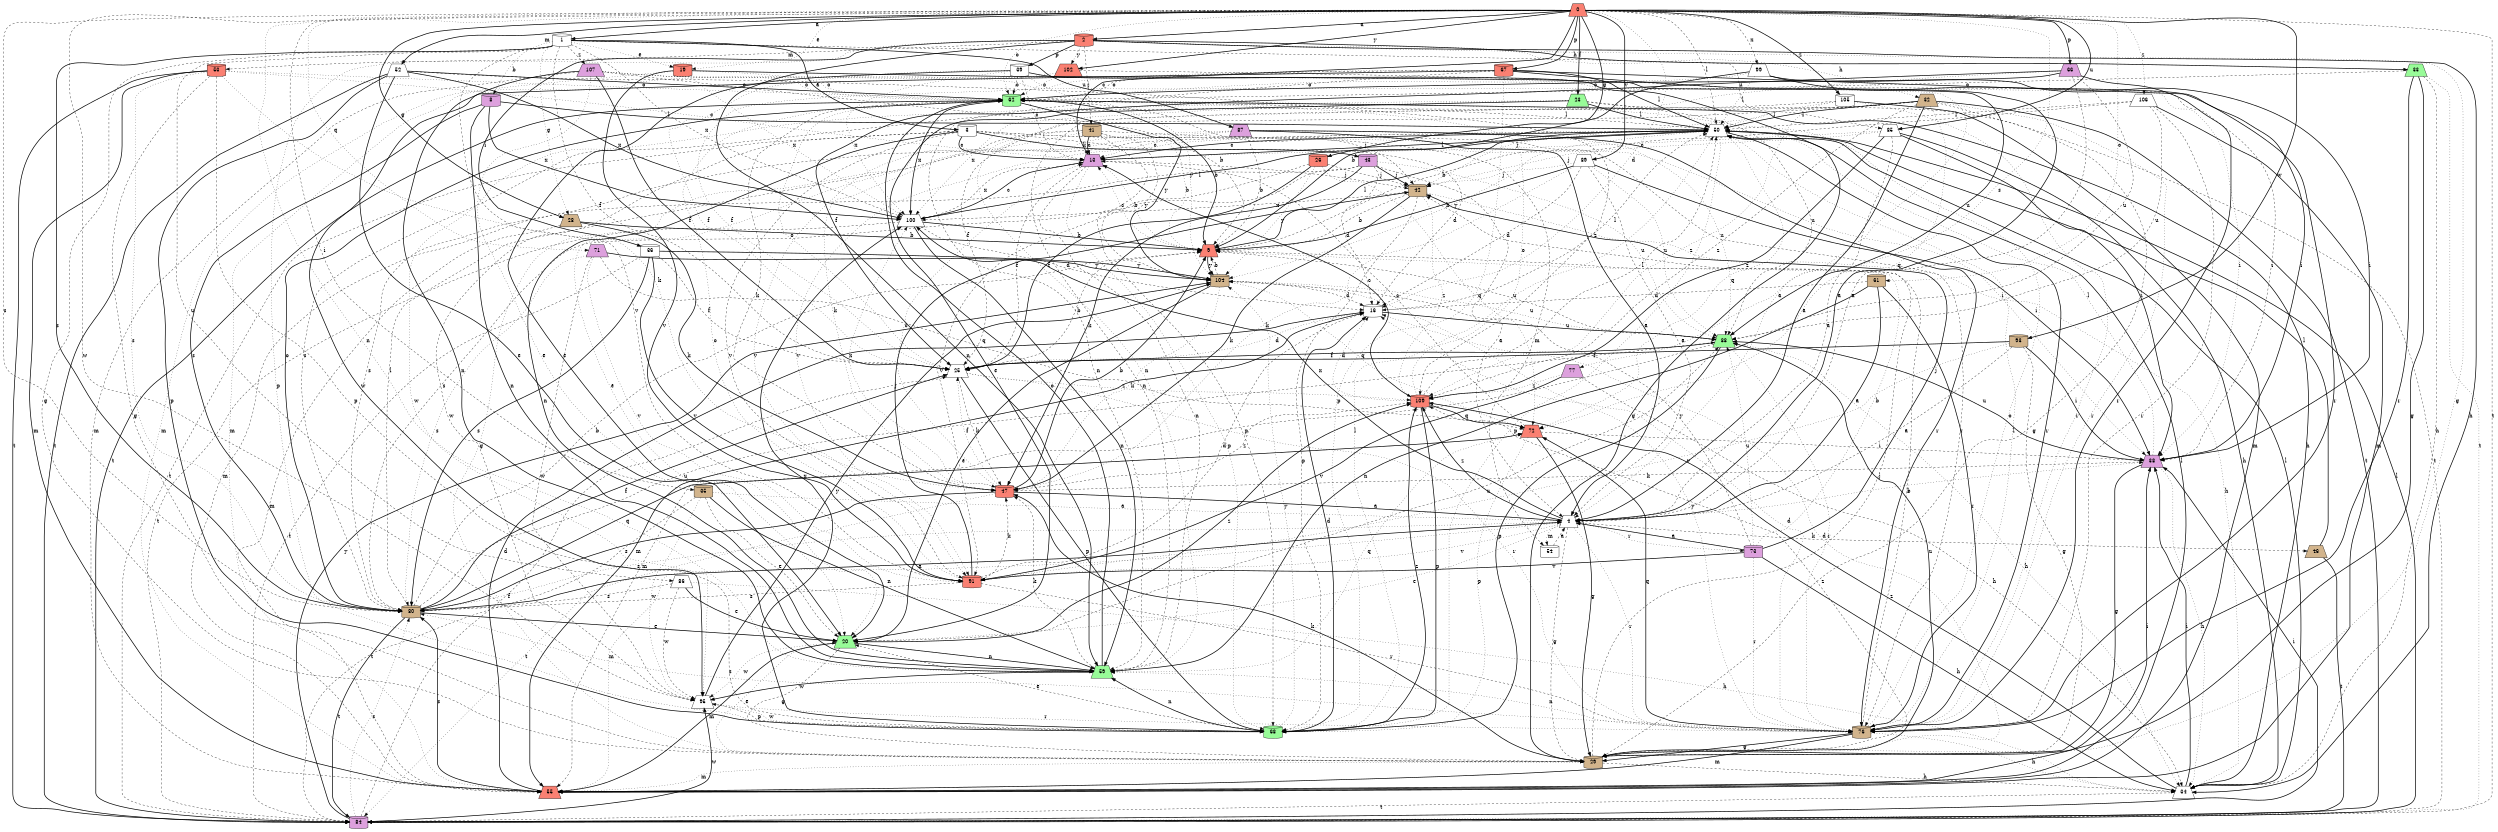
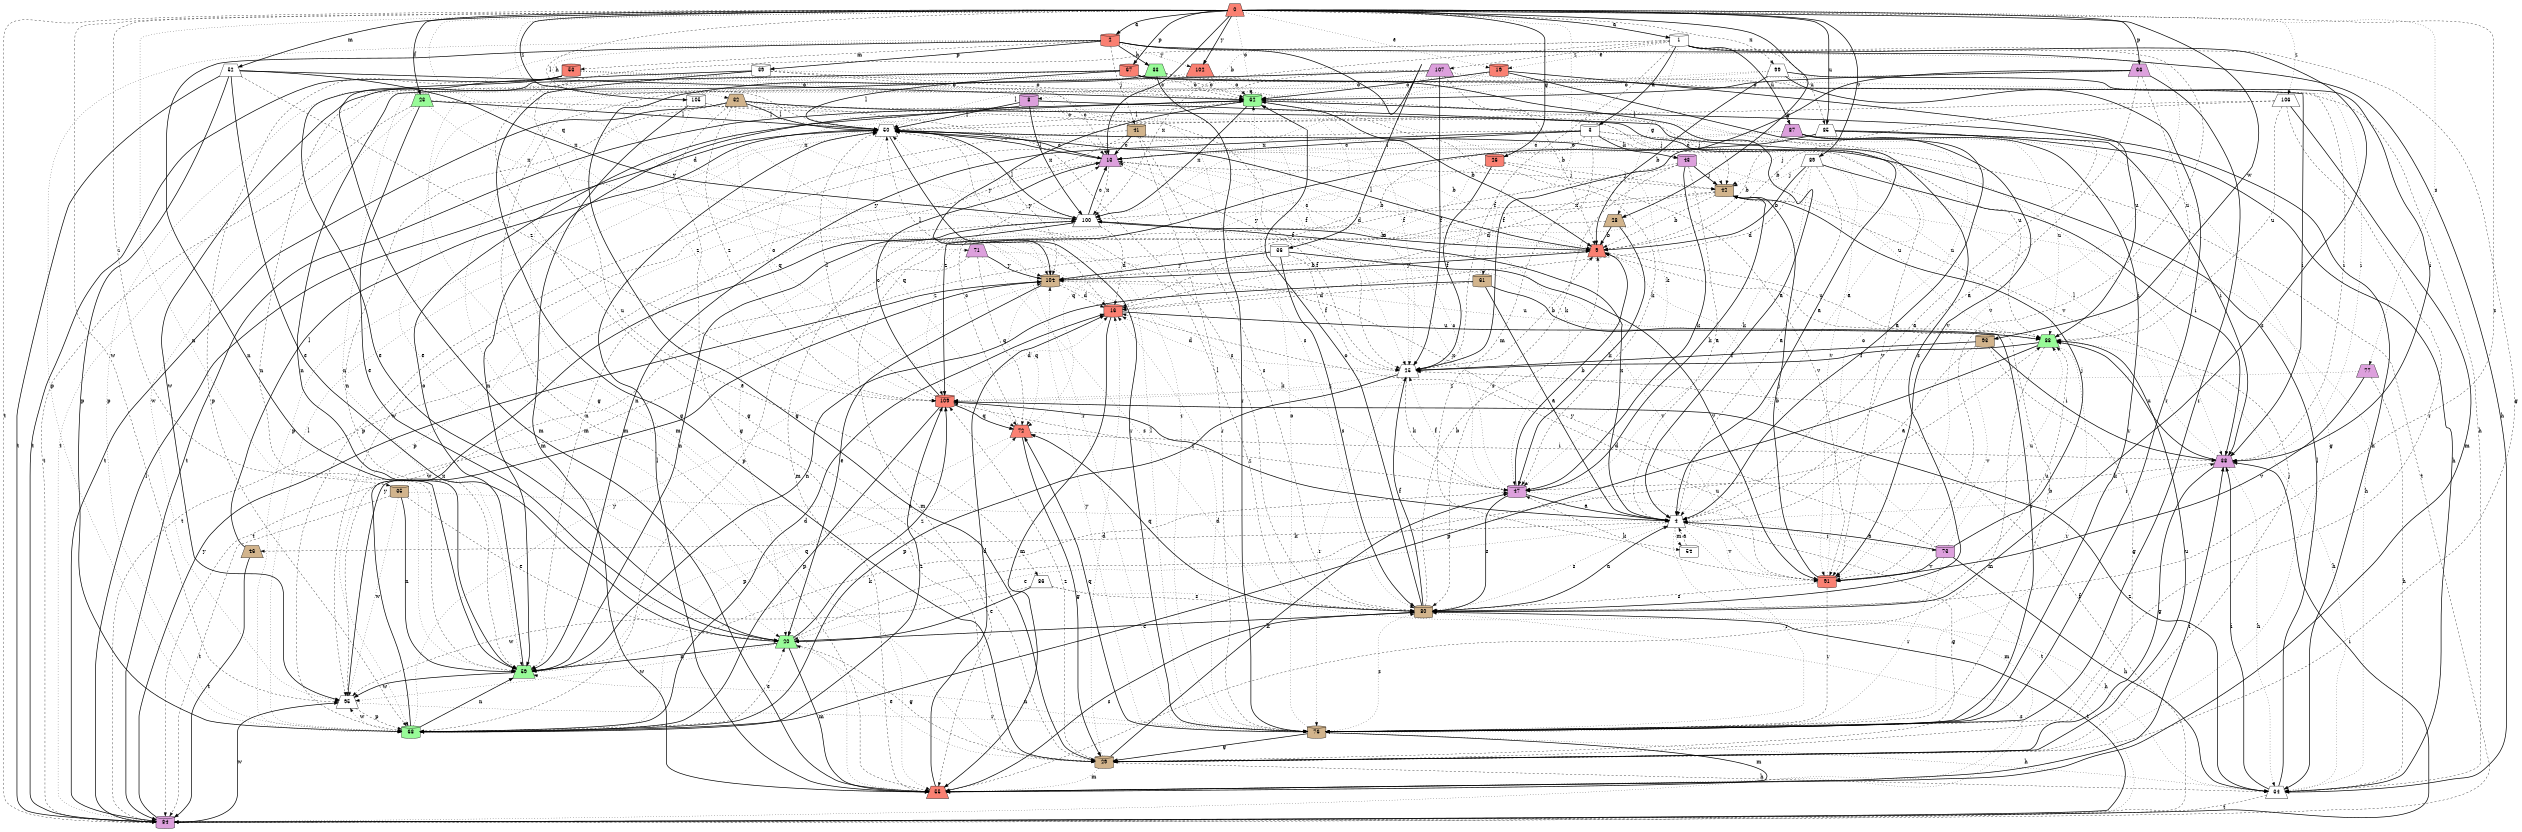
  strict digraph {
    node [fillcolor=white shape=trapezium style=filled]
    edge [style=bold]
    0 [fillcolor=salmon]
    1 [shape=cylinder]
    2 [fillcolor=salmon shape=cylinder]
    13 [fillcolor=plum]
-   16 [shape=cylinder]
+   16 [fillcolor=salmon shape=cylinder]
    19 [fillcolor=salmon shape=cylinder]
    23 [fillcolor=palegreen]
    26 [fillcolor=salmon shape=cylinder]
    28 [fillcolor=tan]
    35 [fillcolor=tan shape=cylinder]
    50
    52
    59 [fillcolor=palegreen]
    61 [fillcolor=tan shape=cylinder]
    62 [fillcolor=palegreen shape=cylinder]
    66 [fillcolor=plum]
    67 [fillcolor=salmon shape=cylinder]
    71 [fillcolor=plum]
    77 [fillcolor=plum]
    80 [fillcolor=tan shape=cylinder]
    84 [fillcolor=plum shape=cylinder]
    85
    89
    93 [fillcolor=tan shape=cylinder]
    95
    99
    102 [fillcolor=salmon]
    105 [shape=cylinder]
    106
    3 [shape=cylinder]
    8 [fillcolor=plum shape=cylinder]
    25
    29 [fillcolor=tan shape=cylinder]
    86
    87 [fillcolor=plum]
    91 [fillcolor=salmon shape=cylinder]
    100
    107 [fillcolor=plum]
    32 [fillcolor=tan]
    33 [fillcolor=palegreen]
    34
    36 [shape=cylinder]
    39 [shape=cylinder]
    41 [fillcolor=tan shape=cylinder]
    53 [fillcolor=salmon shape=cylinder]
    68 [fillcolor=palegreen shape=cylinder]
    9 [fillcolor=salmon]
    42 [fillcolor=tan shape=cylinder]
    55 [fillcolor=salmon]
    88 [fillcolor=palegreen]
    20 [fillcolor=palegreen]
    104 [fillcolor=tan shape=cylinder]
    72 [fillcolor=salmon]
-   47 [fillcolor=salmon shape=cylinder]
+   47 [fillcolor=plum shape=cylinder]
    4
    76 [fillcolor=tan shape=cylinder]
    109 [fillcolor=salmon shape=cylinder]
    38 [fillcolor=plum]
    43 [fillcolor=plum shape=cylinder]
    54 [shape=cylinder]
    46 [fillcolor=tan]
    73 [fillcolor=plum shape=cylinder]
    0 -> 1 [label=a]
    0 -> 2 [label=a]
    0 -> 13 [label=c]
    0 -> 16 [label=d style=dotted]
    0 -> 19 [label=e style=dotted]
    0 -> 23 [label=f]
    0 -> 26 [label=g]
    0 -> 28 [label=g]
    0 -> 35 [label=i style=dashed]
    0 -> 50 [label=l style=dashed]
    0 -> 52 [label=m]
    0 -> 59 [label=n style=dotted]
    0 -> 61 [label=o style=dotted]
    0 -> 62 [label=o style=dotted]
    0 -> 66 [label=p]
    0 -> 67 [label=p]
    0 -> 71 [label=q style=dotted]
    0 -> 77 [label=s style=dotted]
    0 -> 80 [label=s style=dashed]
    0 -> 84 [label=t style=dashed]
    0 -> 85 [label=u]
    0 -> 89 [label=v]
    0 -> 93 [label=w]
    0 -> 95 [label=w style=dashed]
    0 -> 99 [label=x style=dashed]
    0 -> 102 [label=y]
    0 -> 105 [label=z]
    0 -> 106 [label=z style=dotted]
    1 -> 19 [label=e style=dotted]
    1 -> 28 [label=g style=dotted]
    1 -> 80 [label=s]
    1 -> 85 [label=u style=dashed]
    1 -> 3 [label=a]
    1 -> 8 [label=b style=dotted]
    1 -> 25 [label=f style=dashed]
    1 -> 29 [label=g style=dashed]
    1 -> 86 [label=u style=dashed]
    1 -> 87 [label=u]
    1 -> 91 [label=v style=dashed]
    1 -> 100 [label=x style=dashed]
    1 -> 107 [label=z style=dashed]
    2 -> 59 [label=n]
    2 -> 102 [label=y style=dotted]
    2 -> 29 [label=g style=dotted]
-   41 -> 91 [label=v style=dotted]
+   2 -> 91 [label=v style=dotted]
    2 -> 32 [label=h style=dotted]
    2 -> 33 [label=h]
    2 -> 34 [label=h]
    2 -> 36 [label=i]
    2 -> 39 [label=p]
    2 -> 41 [label=j style=dashed]
    2 -> 53 [label=m style=dashed]
    2 -> 68 [label=p style=dotted]
    13 -> 50 [label=l]
    13 -> 59 [label=n style=dashed]
    13 -> 25 [label=f style=dashed]
    13 -> 100 [label=x style=dashed]
    13 -> 68 [label=p style=dotted]
    13 -> 9 [label=b style=dotted]
    13 -> 42 [label=j style=dashed]
    16 -> 50 [label=l style=dashed]
    16 -> 55 [label=m]
    16 -> 88 [label=u]
-   19 -> 62 [label=o style=dotted]
+   19 -> 62 [label=o]
    19 -> 91 [label=v]
    19 -> 100 [label=x style=dotted]
    19 -> 55 [label=m style=dotted]
    19 -> 88 [label=u]
    23 -> 50 [label=l]
    23 -> 84 [label=t style=dashed]
    23 -> 95 [label=w style=dotted]
    23 -> 100 [label=x style=dotted]
    23 -> 88 [label=u style=dashed]
    23 -> 20 [label=e]
    26 -> 25 [label=f]
    26 -> 91 [label=v style=dashed]
    26 -> 42 [label=j style=dashed]
    26 -> 104 [label=y style=dotted]
    26 -> 72 [label=q style=dotted]
    28 -> 9 [label=b]
    28 -> 55 [label=m style=dashed]
    28 -> 47 [label=k]
    35 -> 59 [label=n]
    35 -> 84 [label=t style=dashed]
    35 -> 95 [label=w style=dotted]
    35 -> 20 [label=e style=dashed]
    35 -> 4 [label=a style=dotted]
    50 -> 13 [label=c]
    50 -> 91 [label=v style=dotted]
    50 -> 68 [label=p style=dotted]
    50 -> 104 [label=y style=dotted]
    50 -> 72 [label=q style=dotted]
    50 -> 76 [label=r]
    52 -> 62 [label=o]
    52 -> 84 [label=t]
    52 -> 100 [label=x]
    52 -> 68 [label=p]
    52 -> 20 [label=e]
    52 -> 109 [label=z style=dashed]
    59 -> 62 [label=o]
    59 -> 95 [label=w]
    59 -> 72 [label=q style=dotted]
    59 -> 47 [label=k style=dashed]
    61 -> 16 [label=d style=dashed]
    61 -> 59 [label=n]
    61 -> 4 [label=a]
    61 -> 76 [label=r]
    62 -> 50 [label=l style=dashed]
    62 -> 84 [label=t]
    62 -> 100 [label=x]
    62 -> 34 [label=h]
    62 -> 9 [label=b]
    62 -> 42 [label=j style=dashed]
    62 -> 104 [label=y]
    62 -> 47 [label=k style=dashed]
    66 -> 59 [label=n style=dotted]
    66 -> 62 [label=o]
    66 -> 25 [label=f]
    66 -> 88 [label=u style=dashed]
    66 -> 4 [label=a style=dashed]
    66 -> 76 [label=r]
    67 -> 50 [label=l]
    67 -> 59 [label=n style=dashed]
    67 -> 62 [label=o style=dashed]
    67 -> 95 [label=w]
    67 -> 25 [label=f style=dotted]
    67 -> 68 [label=p style=dotted]
    67 -> 4 [label=a]
    67 -> 38 [label=i]
    71 -> 80 [label=s style=dotted]
    71 -> 95 [label=w style=dashed]
    71 -> 91 [label=v style=dotted]
    71 -> 104 [label=y]
    71 -> 72 [label=q style=dashed]
    77 -> 91 [label=v]
    77 -> 34 [label=h style=dashed]
    77 -> 109 [label=z style=dotted]
    80 -> 50 [label=l style=dashed]
    80 -> 62 [label=o]
    80 -> 84 [label=t]
    80 -> 25 [label=f]
    80 -> 9 [label=b style=dashed]
    80 -> 88 [label=u style=dashed]
    80 -> 20 [label=e]
    80 -> 72 [label=q]
    80 -> 4 [label=a]
    84 -> 50 [label=l]
    84 -> 80 [label=s style=dotted]
    84 -> 95 [label=w]
    84 -> 25 [label=f style=dashed]
    84 -> 104 [label=y]
    84 -> 38 [label=i]
    85 -> 13 [label=c style=dotted]
    85 -> 34 [label=h]
    85 -> 42 [label=j style=dotted]
    85 -> 4 [label=a style=dashed]
    85 -> 109 [label=z]
    85 -> 38 [label=i]
    89 -> 16 [label=d style=dashed]
    89 -> 9 [label=b]
    89 -> 42 [label=j style=dotted]
    89 -> 88 [label=u style=dotted]
    89 -> 47 [label=k style=dotted]
    89 -> 4 [label=a style=dashed]
    89 -> 38 [label=i]
    93 -> 25 [label=f]
    93 -> 29 [label=g style=dashed]
    93 -> 91 [label=v style=dotted]
    93 -> 4 [label=a style=dashed]
    93 -> 38 [label=i]
    95 -> 68 [label=p style=dashed]
    95 -> 104 [label=y]
    95 -> 76 [label=r style=dotted]
    99 -> 50 [label=l style=dotted]
    99 -> 62 [label=o style=dotted]
    99 -> 9 [label=b]
    99 -> 76 [label=r]
    99 -> 38 [label=i]
    102 -> 62 [label=o style=dotted]
    102 -> 55 [label=m style=dotted]
    102 -> 38 [label=i style=dashed]
    105 -> 50 [label=l style=dotted]
    105 -> 25 [label=f style=dashed]
    105 -> 55 [label=m]
    105 -> 76 [label=r style=dotted]
    105 -> 109 [label=z style=dotted]
    106 -> 50 [label=l style=dashed]
    106 -> 9 [label=b style=dashed]
    106 -> 55 [label=m]
    106 -> 88 [label=u style=dashed]
    106 -> 76 [label=r style=dashed]
    3 -> 13 [label=c]
    3 -> 16 [label=d style=dashed]
    3 -> 59 [label=n]
    3 -> 84 [label=t style=dashed]
    3 -> 95 [label=w style=dashed]
    3 -> 91 [label=v style=dashed]
    3 -> 38 [label=i style=dotted]
    3 -> 43 [label=k]
    3 -> 54 [label=m style=dashed]
    8 -> 50 [label=l]
    8 -> 59 [label=n]
    8 -> 80 [label=s]
    8 -> 100 [label=x]
    25 -> 16 [label=d style=dotted]
    25 -> 62 [label=o style=dotted]
    25 -> 68 [label=p]
    25 -> 9 [label=b style=dashed]
    25 -> 47 [label=k style=dashed]
    25 -> 76 [label=r style=dotted]
    25 -> 109 [label=z style=dotted]
    29 -> 16 [label=d style=dotted]
    29 -> 34 [label=h style=dashed]
    29 -> 42 [label=j style=dashed]
    29 -> 55 [label=m style=dotted]
    29 -> 88 [label=u]
    29 -> 20 [label=e style=dotted]
    29 -> 47 [label=k]
    29 -> 109 [label=z style=dashed]
    86 -> 80 [label=s style=dashed]
    86 -> 95 [label=w style=dashed]
    86 -> 34 [label=h style=dotted]
    86 -> 20 [label=e]
    87 -> 13 [label=c style=dotted]
    87 -> 29 [label=g style=dotted]
    87 -> 9 [label=b style=dashed]
    87 -> 88 [label=u style=dotted]
    87 -> 20 [label=e style=dotted]
    87 -> 4 [label=a]
    87 -> 76 [label=r]
    91 -> 16 [label=d style=dashed]
    91 -> 62 [label=o style=dotted]
    91 -> 80 [label=s style=dashed]
    91 -> 42 [label=j]
    91 -> 47 [label=k style=dashed]
    91 -> 76 [label=r style=dashed]
    100 -> 13 [label=c]
    100 -> 16 [label=d style=dashed]
    100 -> 50 [label=l]
    100 -> 59 [label=n]
    100 -> 84 [label=t style=dashed]
    100 -> 9 [label=b]
    107 -> 59 [label=n]
    107 -> 62 [label=o style=dotted]
    107 -> 25 [label=f]
    107 -> 9 [label=b style=dashed]
    107 -> 55 [label=m style=dashed]
    107 -> 20 [label=e style=dotted]
    107 -> 4 [label=a style=dotted]
    107 -> 38 [label=i style=dotted]
    32 -> 50 [label=l]
    32 -> 59 [label=n style=dashed]
    32 -> 80 [label=s style=dashed]
    32 -> 84 [label=t]
    32 -> 29 [label=g style=dashed]
    32 -> 42 [label=j style=dotted]
    32 -> 72 [label=q style=dotted]
    32 -> 4 [label=a]
    32 -> 76 [label=r style=dotted]
    32 -> 109 [label=z style=dashed]
    33 -> 62 [label=o style=dashed]
    33 -> 84 [label=t style=dotted]
    33 -> 29 [label=g]
    33 -> 34 [label=h style=dashed]
    33 -> 76 [label=r]
    34 -> 50 [label=l]
    34 -> 84 [label=t style=dashed]
    34 -> 109 [label=z]
    34 -> 38 [label=i]
    36 -> 80 [label=s]
    36 -> 84 [label=t style=dashed]
    36 -> 25 [label=f style=dashed]
    36 -> 91 [label=v]
    36 -> 104 [label=y]
    39 -> 13 [label=c style=dashed]
    39 -> 62 [label=o style=dashed]
    39 -> 25 [label=f style=dotted]
    39 -> 29 [label=g]
    39 -> 100 [label=x style=dotted]
    39 -> 20 [label=e]
    39 -> 104 [label=y style=dotted]
    41 -> 13 [label=c]
    41 -> 80 [label=s style=dashed]
    41 -> 68 [label=p style=dashed]
    41 -> 9 [label=b style=dotted]
    41 -> 104 [label=y style=dashed]
    41 -> 47 [label=k style=dotted]
    41 -> 76 [label=r style=dashed]
    53 -> 13 [label=c style=dotted]
    53 -> 62 [label=o style=dotted]
    53 -> 80 [label=s style=dotted]
    53 -> 84 [label=t]
    53 -> 29 [label=g style=dashed]
    53 -> 68 [label=p style=dashed]
    53 -> 55 [label=m]
    53 -> 47 [label=k style=dotted]
    68 -> 16 [label=d]
    68 -> 50 [label=l style=dotted]
    68 -> 59 [label=n]
    68 -> 95 [label=w style=dotted]
    68 -> 100 [label=x]
    68 -> 20 [label=e style=dashed]
    68 -> 104 [label=y style=dotted]
    68 -> 109 [label=z]
    9 -> 13 [label=c style=dotted]
    9 -> 50 [label=l]
    9 -> 88 [label=u style=dashed]
    9 -> 104 [label=y]
    42 -> 100 [label=x style=dashed]
    42 -> 34 [label=h style=dotted]
    42 -> 68 [label=p style=dashed]
    42 -> 9 [label=b style=dashed]
    42 -> 47 [label=k]
    42 -> 109 [label=z style=dotted]
    55 -> 16 [label=d]
    55 -> 50 [label=l]
    55 -> 80 [label=s]
    55 -> 38 [label=i]
    88 -> 25 [label=f]
    88 -> 34 [label=h style=dotted]
    88 -> 68 [label=p]
    88 -> 55 [label=m style=dashed]
    88 -> 76 [label=r style=dotted]
    20 -> 59 [label=n]
    20 -> 95 [label=w style=dotted]
    20 -> 29 [label=g style=dashed]
    20 -> 55 [label=m]
    20 -> 88 [label=u style=dashed]
    20 -> 109 [label=z]
    104 -> 16 [label=d style=dashed]
    104 -> 9 [label=b style=dashed]
    104 -> 88 [label=u style=dotted]
    104 -> 20 [label=e]
    104 -> 72 [label=q style=dotted]
    104 -> 47 [label=k style=dotted]
    72 -> 13 [label=c style=dashed]
    72 -> 29 [label=g]
    72 -> 68 [label=p style=dotted]
    72 -> 38 [label=i style=dashed]
    47 -> 13 [label=c style=dotted]
    47 -> 80 [label=s]
    47 -> 84 [label=t style=dotted]
    47 -> 25 [label=f style=dotted]
    47 -> 100 [label=x style=dotted]
    47 -> 9 [label=b]
    47 -> 4 [label=a]
    47 -> 109 [label=z style=dashed]
    4 -> 80 [label=s style=dotted]
    4 -> 29 [label=g style=dashed]
    4 -> 91 [label=v style=dotted]
    4 -> 100 [label=x]
    4 -> 55 [label=m style=dotted]
    4 -> 20 [label=e style=dotted]
    4 -> 76 [label=r style=dotted]
    4 -> 109 [label=z]
    4 -> 38 [label=i style=dotted]
    4 -> 54 [label=m style=dotted]
    4 -> 46 [label=k style=dashed]
    4 -> 73 [label=r style=dotted]
    76 -> 16 [label=d style=dotted]
    76 -> 50 [label=l style=dotted]
    76 -> 59 [label=n style=dotted]
    76 -> 62 [label=o style=dotted]
    76 -> 80 [label=s style=dotted]
    76 -> 29 [label=g]
    76 -> 34 [label=h style=dotted]
    76 -> 9 [label=b style=dashed]
    76 -> 55 [label=m]
    76 -> 104 [label=y style=dotted]
    76 -> 72 [label=q]
    109 -> 13 [label=c]
    109 -> 16 [label=d style=dotted]
    109 -> 50 [label=l style=dashed]
    109 -> 62 [label=o style=dotted]
    109 -> 68 [label=p]
    109 -> 72 [label=q]
    38 -> 50 [label=l style=dotted]
    38 -> 29 [label=g]
    38 -> 34 [label=h style=dotted]
    38 -> 88 [label=u]
    38 -> 47 [label=k style=dashed]
    43 -> 16 [label=d style=dashed]
    43 -> 80 [label=s style=dashed]
    43 -> 42 [label=j]
    43 -> 55 [label=m style=dashed]
    43 -> 88 [label=u style=dotted]
    43 -> 47 [label=k]
    43 -> 4 [label=a style=dashed]
    54 -> 4 [label=a style=dashed]
    46 -> 50 [label=l]
    46 -> 84 [label=t]
    73 -> 91 [label=v]
    73 -> 34 [label=h]
    73 -> 9 [label=b style=dotted]
    73 -> 42 [label=j]
    73 -> 88 [label=u style=dotted]
    73 -> 104 [label=y style=dashed]
    73 -> 4 [label=a]
    73 -> 76 [label=r style=dotted]
  }
